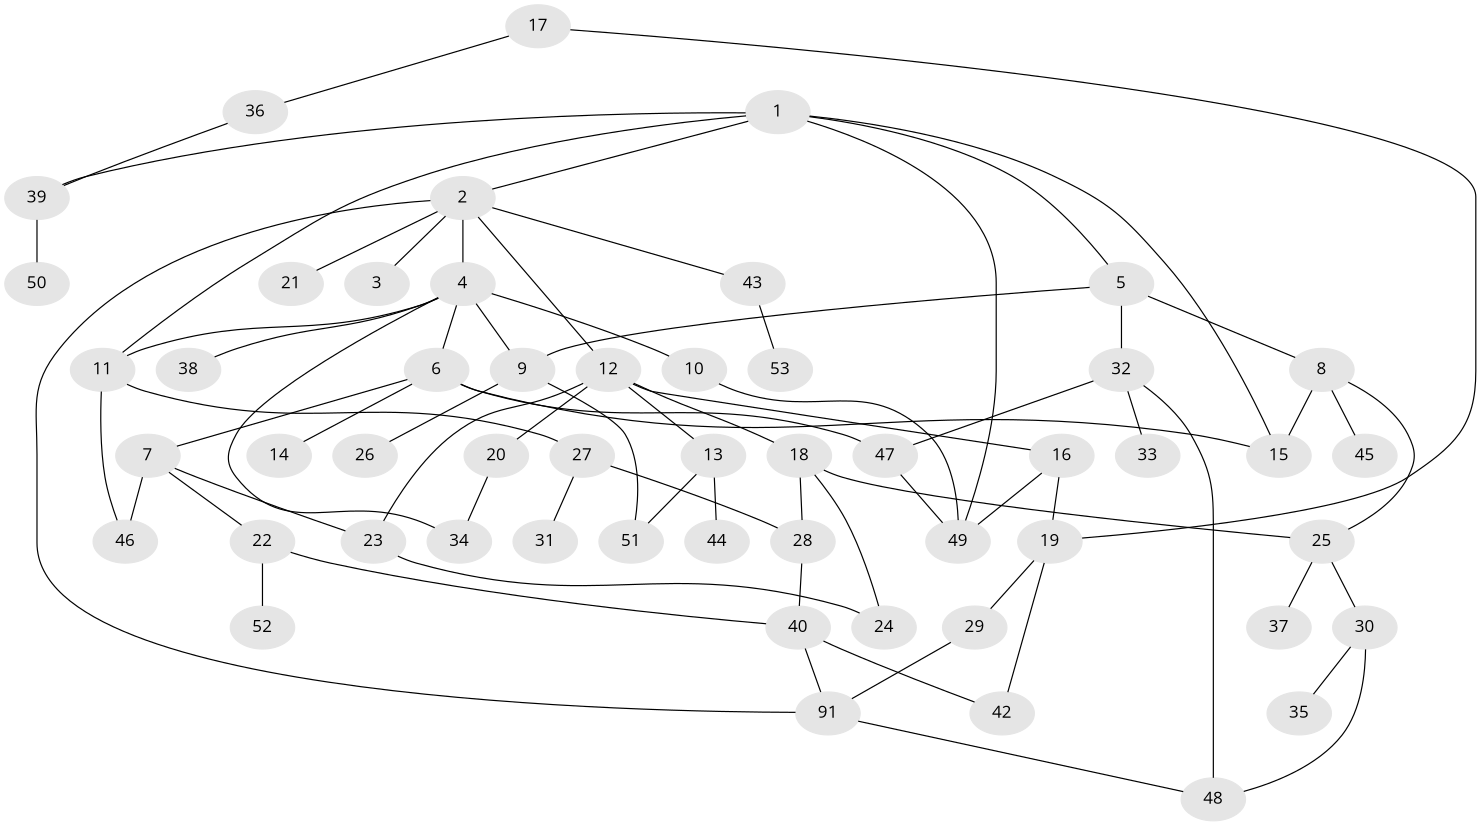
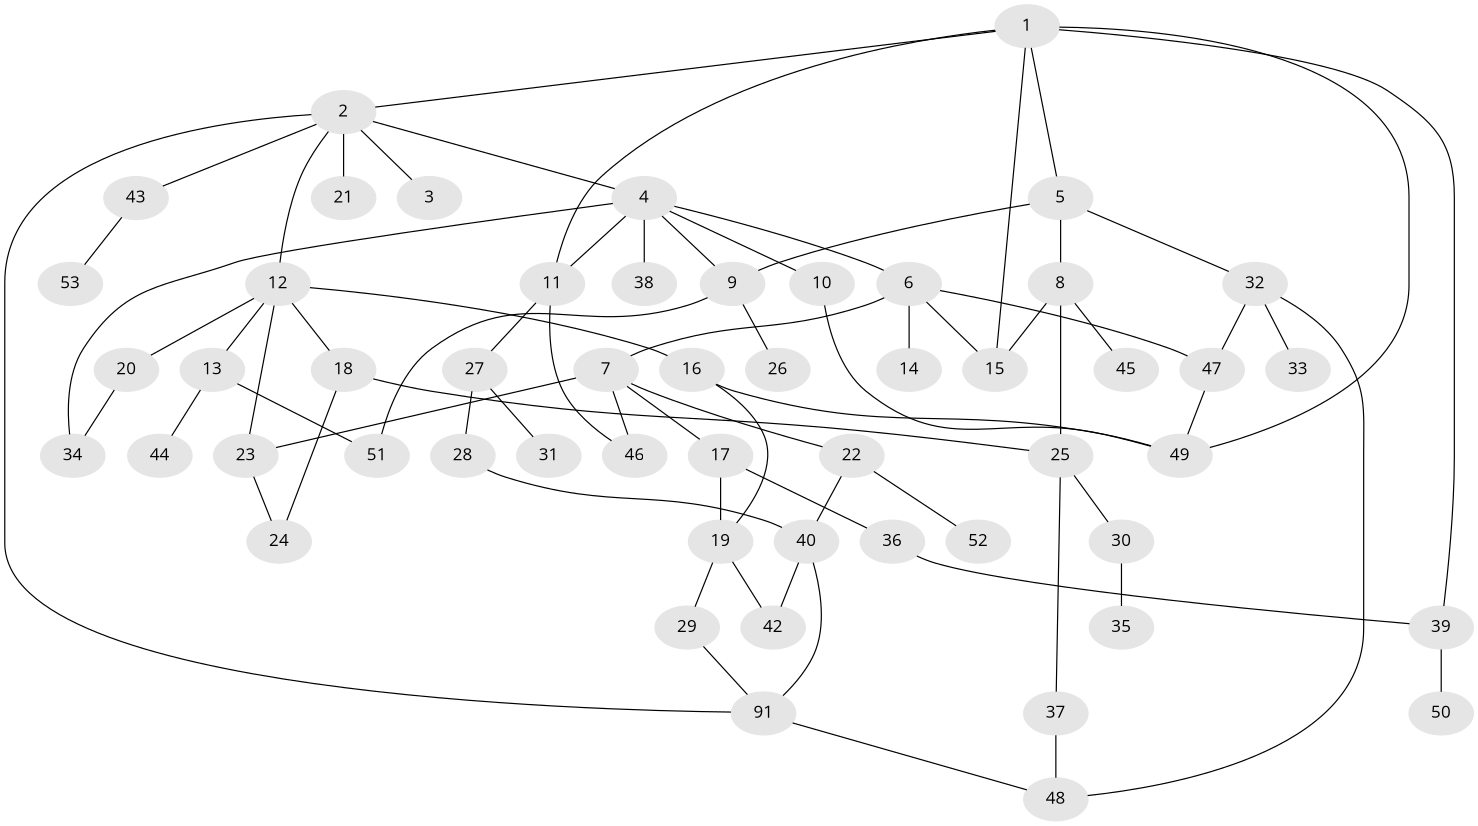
  graph {
    fontname="Open Sans"
    node [color=gray90 fontname="Open Sans" style=filled]
    edge [fontname="Open Sans"]
    1
    2
    5
    11
    15
    39
    49
    3
    4
    12
    21
    n12 [label=91]
    43
    9
    8
    32
    46
    27
    50
    6
    10
    34
    38
    23
    13
    16
    18
    20
    48
    53
    7
    14
    47
    26
    51
    25
    45
    33
    17
    22
    19
    36
    40
    52
    24
    30
    37
    28
    31
    44
    29
    42
    35
    1 -- 2
    1 -- 5
    1 -- 11
    1 -- 15
    1 -- 39
    1 -- 49
    2 -- 3
    2 -- 4
    2 -- 12
    2 -- 21
    2 -- n12
    2 -- 43
    5 -- 9
    5 -- 8
    5 -- 32
    11 -- 46
    11 -- 27
    39 -- 50
    4 -- 11
    4 -- 9
    4 -- 6
    4 -- 10
    4 -- 34
    4 -- 38
    12 -- 23
    12 -- 13
    12 -- 16
    12 -- 18
    12 -- 20
    n12 -- 48
    43 -- 53
    9 -- 26
    9 -- 51
    8 -- 15
    8 -- 25
    8 -- 45
    32 -- 48
    32 -- 47
    32 -- 33
    27 -- 28
    27 -- 31
    6 -- 15
    6 -- 7
    6 -- 14
    6 -- 47
    10 -- 49
    23 -- 24
    13 -- 51
    13 -- 44
    16 -- 49
    16 -- 19
    18 -- 25
    18 -- 24
-   18 -- 28
    20 -- 34
    7 -- 46
    7 -- 23
+   7 -- 17
    7 -- 22
    47 -- 49
    25 -- 30
    25 -- 37
    17 -- 19
    17 -- 36
    22 -- 40
    22 -- 52
    19 -- 29
    19 -- 42
    36 -- 39
    40 -- n12
    40 -- 42
    30 -- 35
-   30 -- 48
+   37 -- 48
    28 -- 40
    29 -- n12
  }
